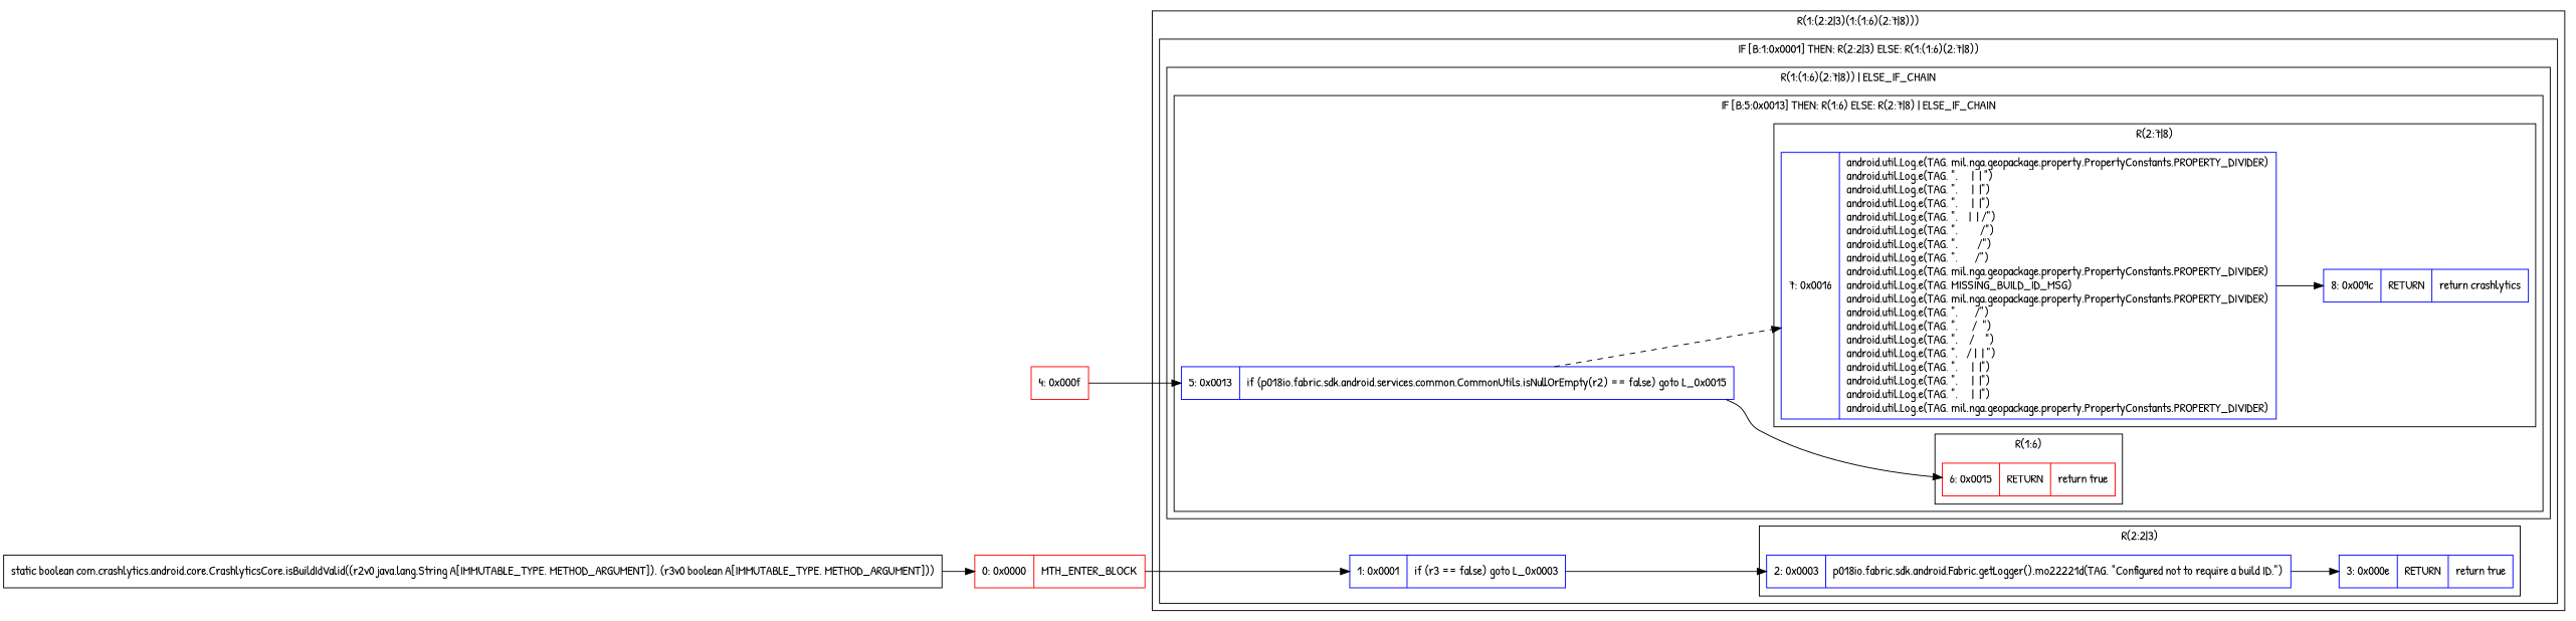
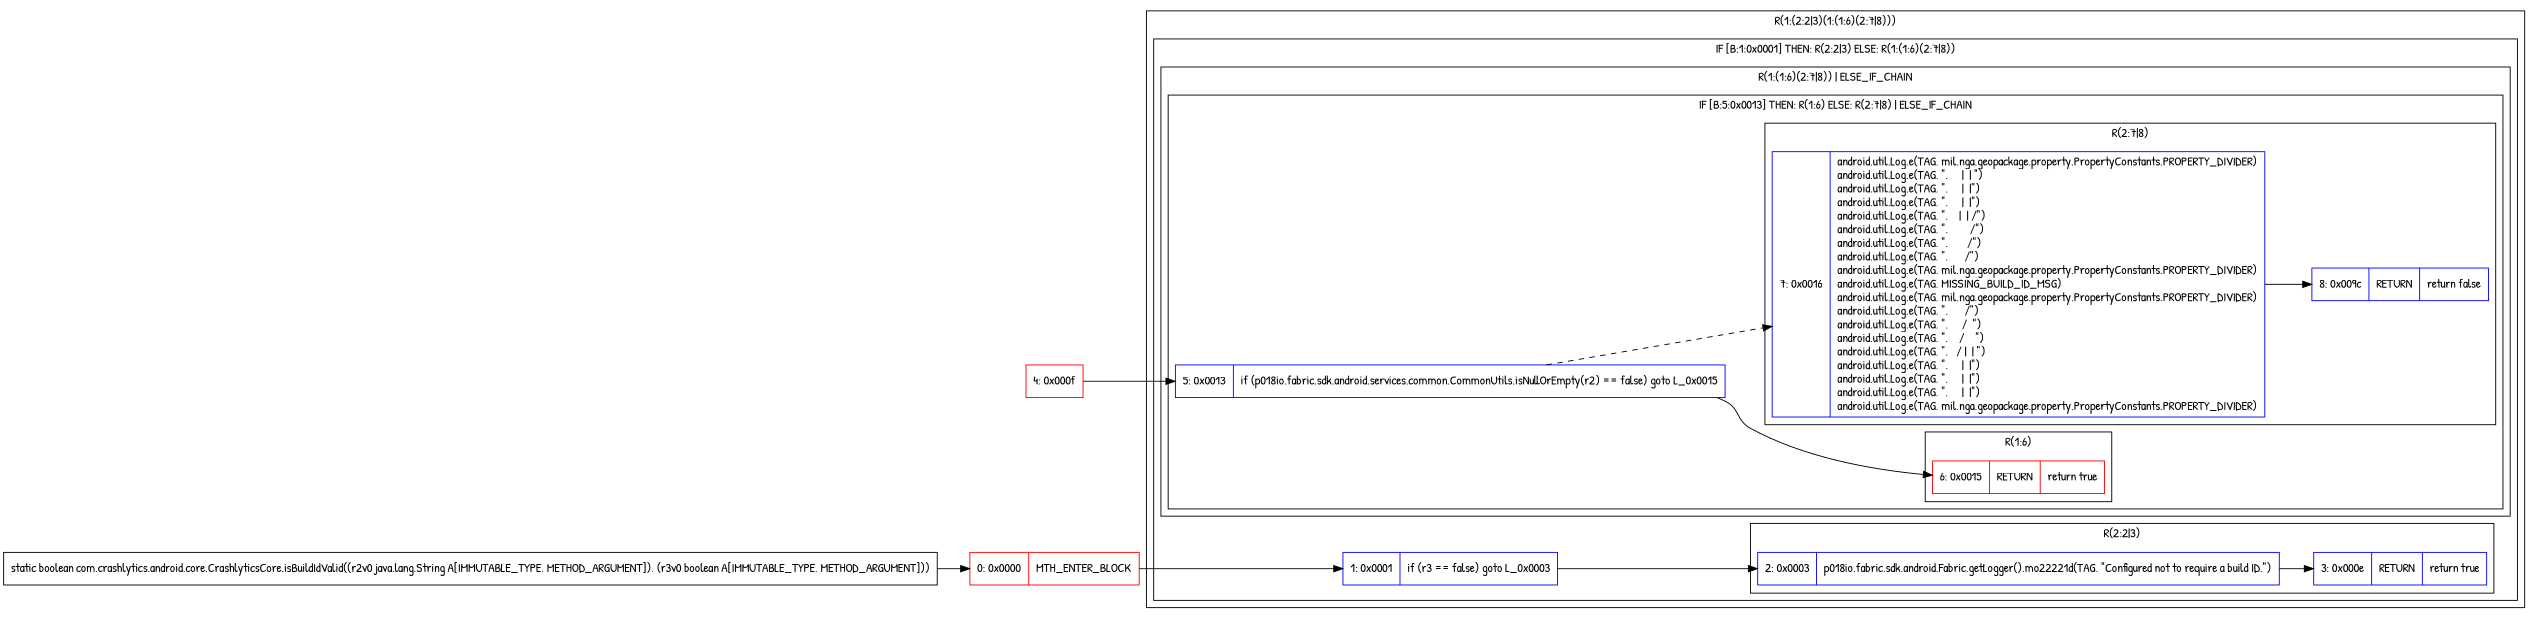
  digraph {
    fontname="Patrick Hand"
    rankdir=LR
    node [color=blue fontname="Patrick Hand" shape=record]
    edge [fontname="Patrick Hand"]
    n1 [label="{2\:\ 0x0003|p018io.fabric.sdk.android.Fabric.getLogger().mo22221d(TAG, \"Configured not to require a build ID.\")\l}"]
    n2 [label="{3\:\ 0x000e|RETURN\l|return true\l}"]
    n3 [color=red label="{6\:\ 0x0015|RETURN\l|return true\l}"]
    n4 [label="{7\:\ 0x0016|android.util.Log.e(TAG, mil.nga.geopackage.property.PropertyConstants.PROPERTY_DIVIDER)\landroid.util.Log.e(TAG, \".     \|  \| \")\landroid.util.Log.e(TAG, \".     \|  \|\")\landroid.util.Log.e(TAG, \".     \|  \|\")\landroid.util.Log.e(TAG, \".    \|  \| \/\")\landroid.util.Log.e(TAG, \".        \/\")\landroid.util.Log.e(TAG, \".       \/\")\landroid.util.Log.e(TAG, \".      \/\")\landroid.util.Log.e(TAG, mil.nga.geopackage.property.PropertyConstants.PROPERTY_DIVIDER)\landroid.util.Log.e(TAG, MISSING_BUILD_ID_MSG)\landroid.util.Log.e(TAG, mil.nga.geopackage.property.PropertyConstants.PROPERTY_DIVIDER)\landroid.util.Log.e(TAG, \".      \/\")\landroid.util.Log.e(TAG, \".     \/  \")\landroid.util.Log.e(TAG, \".    \/    \")\landroid.util.Log.e(TAG, \".   \/ \|  \| \")\landroid.util.Log.e(TAG, \".     \|  \|\")\landroid.util.Log.e(TAG, \".     \|  \|\")\landroid.util.Log.e(TAG, \".     \|  \|\")\landroid.util.Log.e(TAG, mil.nga.geopackage.property.PropertyConstants.PROPERTY_DIVIDER)\l}"]
-   n5 [label="{8\:\ 0x009c|RETURN\l|return crashlytics\l}"]
+   n5 [label="{8\:\ 0x009c|RETURN\l|return false\l}"]
    n6 [label="{5\:\ 0x0013|if (p018io.fabric.sdk.android.services.common.CommonUtils.isNullOrEmpty(r2) == false) goto L_0x0015\l}"]
    n7 [label="{1\:\ 0x0001|if (r3 == false) goto L_0x0003\l}"]
    n8 [color=red label="{4\:\ 0x000f}"]
    n9 [color=red label="{0\:\ 0x0000|MTH_ENTER_BLOCK\l}"]
    n10 [label="{static boolean com.crashlytics.android.core.CrashlyticsCore.isBuildIdValid((r2v0 java.lang.String A[IMMUTABLE_TYPE, METHOD_ARGUMENT]), (r3v0 boolean A[IMMUTABLE_TYPE, METHOD_ARGUMENT])) }" color=""]
    subgraph cluster_1 {
      label="R(1:(2:2|3)(1:(1:6)(2:7|8)))"
      subgraph cluster_2 {
        label="IF [B:1:0x0001] THEN: R(2:2|3) ELSE: R(1:(1:6)(2:7|8))"
        n7
        subgraph cluster_3 {
          label="R(2:2|3)"
          n1
          n2
        }
        subgraph cluster_4 {
          label="R(1:(1:6)(2:7|8)) | ELSE_IF_CHAIN\l"
          subgraph cluster_5 {
            label="IF [B:5:0x0013] THEN: R(1:6) ELSE: R(2:7|8) | ELSE_IF_CHAIN\l"
            n6
            subgraph cluster_6 {
              label="R(1:6)"
              n3
            }
            subgraph cluster_7 {
              label="R(2:7|8)"
              n4
              n5
            }
          }
        }
      }
    }
    n1 -> n2
    n4 -> n5
    n6 -> n3
    n6 -> n4 [style=dashed]
    n7 -> n1
    n8 -> n6
    n9 -> n7
    n10 -> n9
  }
